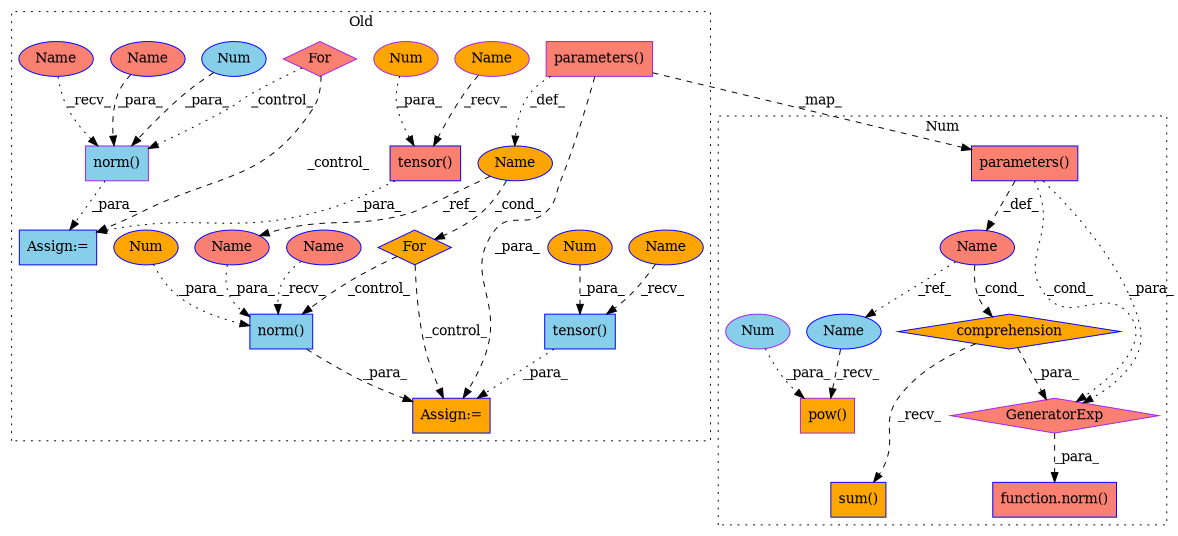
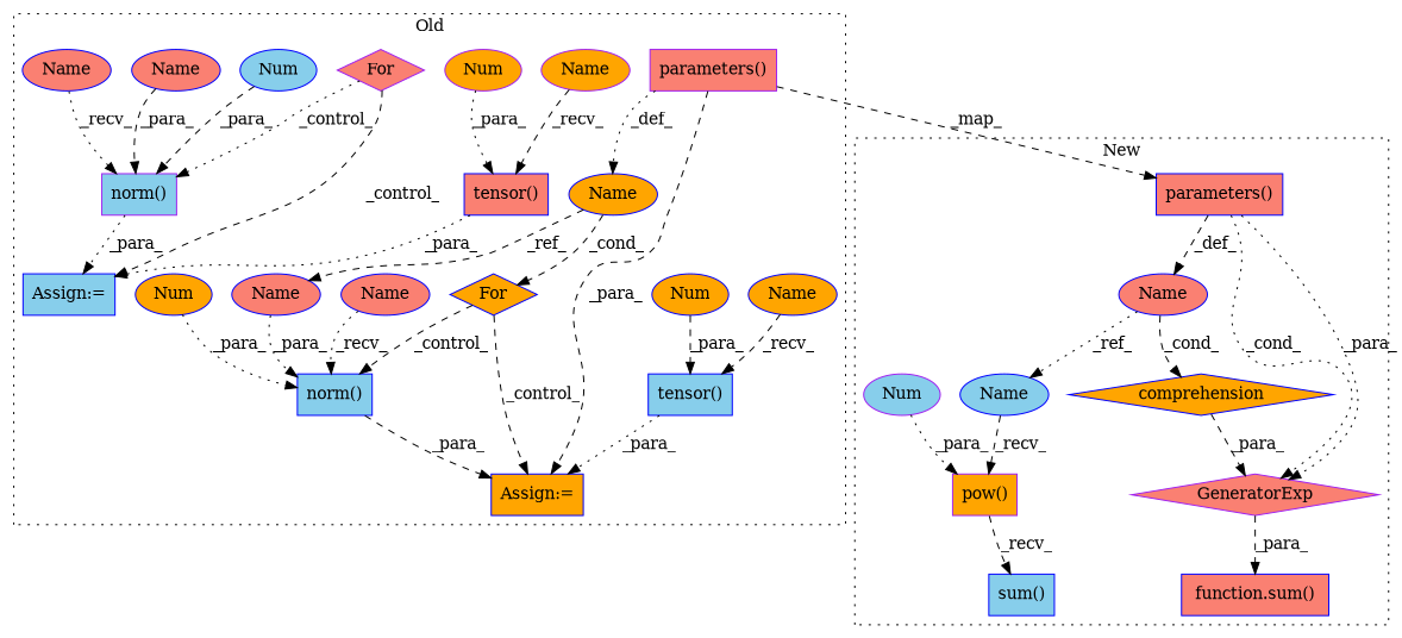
  digraph {
    node [a=75 color=blue fillcolor=salmon l=5 s=2209 shape=ellipse style=filled]
    edge [style=dashed]
    n1 [l="13,1" label="tensor()" s="1994,2009" shape=box]
    n2 [fillcolor=skyblue l="13,1" label="tensor()" s="2244,2259" shape=box]
    n3 [a=76 color=purple fillcolor=orange l=2 label=Num s=2007]
    n4 [a=76 fillcolor=orange l=2 label=Num s=2257]
    n5 [fillcolor=skyblue l="11,1" label="norm()" s="2331,2350" shape=box]
    n6 [a=87 fillcolor=orange label=Name s=2277]
    n7 [color=purple l=17 label="parameters()" s=2286 shape=box]
    n8 [color=purple fillcolor=skyblue l="11,1" label="norm()" s="2081,2100" shape=box]
    n9 [a=107 fillcolor=orange l="4,18" label=For s="2273,2303" shape=diamond]
    n10 [a=76 fillcolor=orange l=1 label=Num s=2349]
    n11 [a=107 color=purple l="4,18" label=For s="2023,2053" shape=diamond]
    n12 [a=76 fillcolor=skyblue l=1 label=Num s=2099]
    n13 [a=68 fillcolor=orange l=4 label="Assign:=" s=2327 shape=box]
    n14 [a=68 fillcolor=skyblue l=4 label="Assign:=" s=2077 shape=box]
    n15 [a=87 color=purple fillcolor=orange label=Name s=1994]
    n16 [a=87 fillcolor=orange label=Name s=2244]
    n17 [a=87 label=Name s=2331]
    n18 [a=87 label=Name s=2081]
    n19 [a=87 label=Name s=2092]
    n20 [a=87 label=Name s=2342]
-   n21 [fillcolor=orange l=18 label="sum()" shape=box]
+   n21 [fillcolor=skyblue l=18 label="sum()" shape=box]
    n22 [color=purple fillcolor=orange l="10,1" label="pow()" s="2209,2220" shape=box]
    n23 [a=87 label=Name s=2232]
    n24 [a=45 fillcolor=orange l=3 label=comprehension s=2228 shape=diamond]
    n25 [a=55 color=purple label=GeneratorExp shape=diamond]
    n26 [l=17 label="parameters()" s=2241 shape=box]
    n27 [a=76 color=purple fillcolor=skyblue l=1 label=Num s=2219]
-   n28 [l="4,45" label="function.norm()" s="2205,2214" shape=box]
+   n28 [l="4,45" label="function.sum()" s="2205,2214" shape=box]
    n29 [a=87 fillcolor=skyblue label=Name]
    subgraph cluster_1 {
      label=Old
      style=dotted
      n1
      n2
      n3
      n4
      n5
      n6
      n7
      n8
      n9
      n10
      n11
      n12
      n13
      n14
      n15
      n16
      n17
      n18
      n19
      n20
    }
    subgraph cluster_2 {
-     label=Num
+     label=New
      style=dotted
      n21
      n22
      n23
      n24
      n25
      n26
      n27
      n28
      n29
    }
    n1 -> n14 [label=_para_ style=dotted]
    n2 -> n13 [label=_para_ style=dotted]
    n3 -> n1 [label=_para_ style=dotted]
    n4 -> n2 [label=_para_]
    n5 -> n13 [label=_para_]
    n6 -> n9 [label=_cond_]
    n6 -> n20 [label=_ref_]
    n7 -> n6 [label=_def_ style=dotted]
    n7 -> n13 [label=_para_]
    n7 -> n26 [label=_map_]
    n8 -> n14 [label=_para_ style=dotted]
    n9 -> n5 [label=_control_]
    n9 -> n13 [label=_control_]
    n10 -> n5 [label=_para_ style=dotted]
    n11 -> n8 [label=_control_ style=dotted]
    n11 -> n14 [label=_control_]
    n12 -> n8 [label=_para_]
    n15 -> n1 [label=_recv_]
    n16 -> n2 [label=_recv_]
    n17 -> n5 [label=_recv_ style=dotted]
    n18 -> n8 [label=_recv_ style=dotted]
    n19 -> n8 [label=_para_]
    n20 -> n5 [label=_para_ style=dotted]
-   n24 -> n21 [label=_recv_]
+   n22 -> n21 [label=_recv_]
    n23 -> n24 [label=_cond_]
    n23 -> n29 [label=_ref_ style=dotted]
    n24 -> n25 [label=_para_]
    n25 -> n28 [label=_para_]
    n26 -> n23 [label=_def_]
    n26 -> n25 [label=_cond_ style=dotted]
    n26 -> n25 [label=_para_ style=dotted]
    n27 -> n22 [label=_para_ style=dotted]
    n29 -> n22 [label=_recv_]
  }
